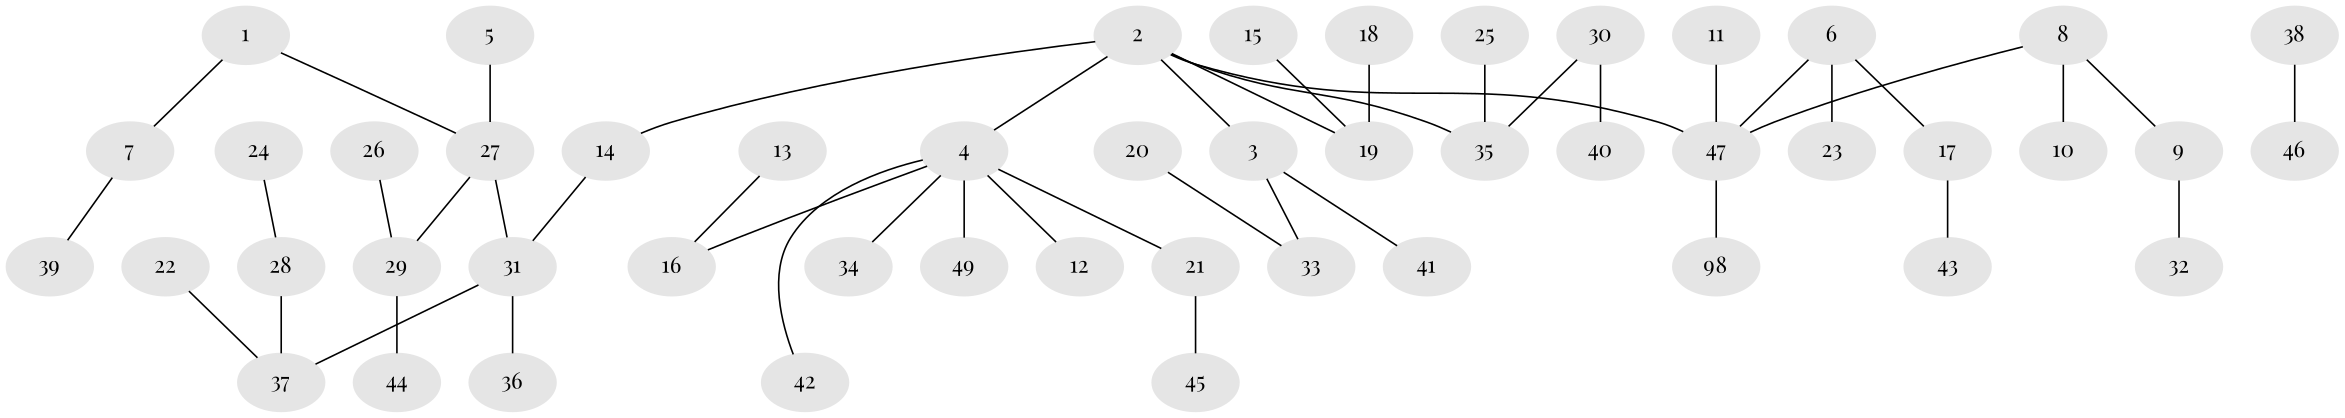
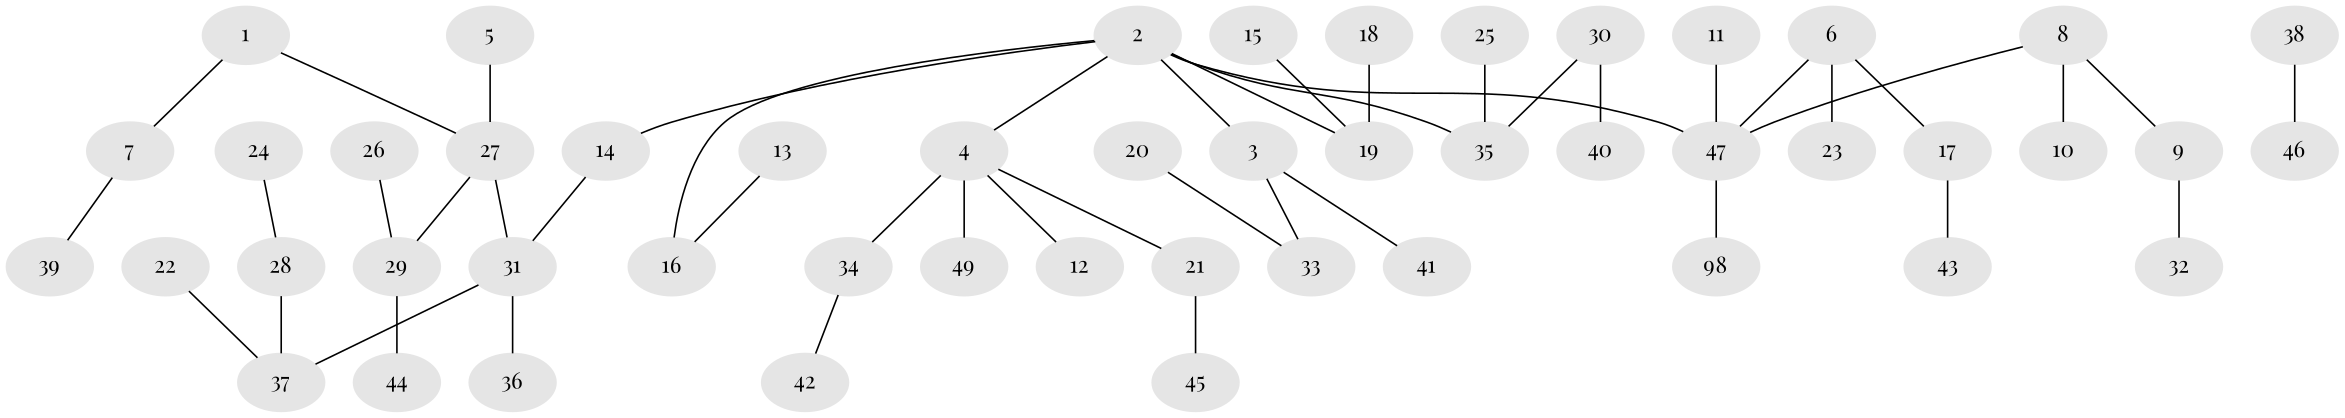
  graph {
    fontname="Playfair Display"
    node [color=gray90 fontname="Playfair Display" style=filled]
    edge [fontname="Playfair Display" weight=1.0]
    1
    7
    27
    39
    31
    29
    2
    3
    4
    14
    16
    19
    35
    47
    33
    41
    12
    21
    34
    42
    49
    37
    36
    n24 [label=98]
    45
    5
    6
    17
    23
    43
    8
    9
    10
    32
    11
    13
    15
    18
    20
    22
    24
    28
    25
    26
    44
    30
    40
    38
    46
    1 -- 7
    1 -- 27
    7 -- 39
    27 -- 31
    27 -- 29
    31 -- 37
    31 -- 36
    29 -- 44
    2 -- 3
    2 -- 4
    2 -- 14
-   4 -- 16
+   2 -- 16
    2 -- 19
    2 -- 35
    2 -- 47
    3 -- 33
    3 -- 41
    4 -- 12
    4 -- 21
    4 -- 34
-   4 -- 42
+   34 -- 42
    4 -- 49
    14 -- 31
    47 -- n24
    21 -- 45
    5 -- 27
    6 -- 47
    6 -- 17
    6 -- 23
    17 -- 43
    8 -- 47
    8 -- 9
    8 -- 10
    9 -- 32
    11 -- 47
    13 -- 16
    15 -- 19
    18 -- 19
    20 -- 33
    22 -- 37
    24 -- 28
    28 -- 37
    25 -- 35
    26 -- 29
    30 -- 35
    30 -- 40
    38 -- 46
  }
